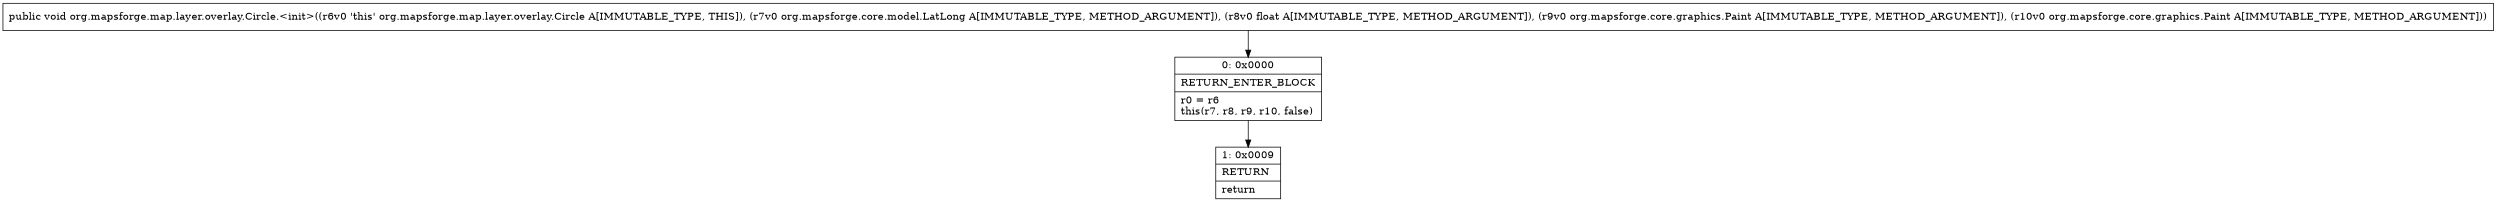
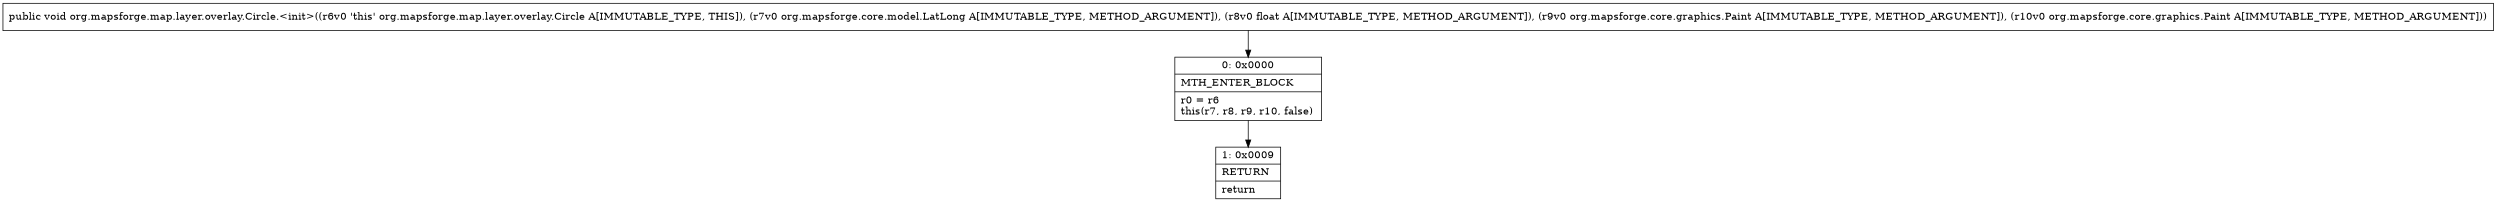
  digraph {
    node [shape=record]
-   n1 [label="{0\:\ 0x0000|RETURN_ENTER_BLOCK\l|r0 = r6\lthis(r7, r8, r9, r10, false)\l}"]
+   n1 [label="{0\:\ 0x0000|MTH_ENTER_BLOCK\l|r0 = r6\lthis(r7, r8, r9, r10, false)\l}"]
    n2 [label="{1\:\ 0x0009|RETURN\l|return\l}"]
    n3 [label="{public void org.mapsforge.map.layer.overlay.Circle.\<init\>((r6v0 'this' org.mapsforge.map.layer.overlay.Circle A[IMMUTABLE_TYPE, THIS]), (r7v0 org.mapsforge.core.model.LatLong A[IMMUTABLE_TYPE, METHOD_ARGUMENT]), (r8v0 float A[IMMUTABLE_TYPE, METHOD_ARGUMENT]), (r9v0 org.mapsforge.core.graphics.Paint A[IMMUTABLE_TYPE, METHOD_ARGUMENT]), (r10v0 org.mapsforge.core.graphics.Paint A[IMMUTABLE_TYPE, METHOD_ARGUMENT])) }"]
    n1 -> n2
    n3 -> n1
  }
